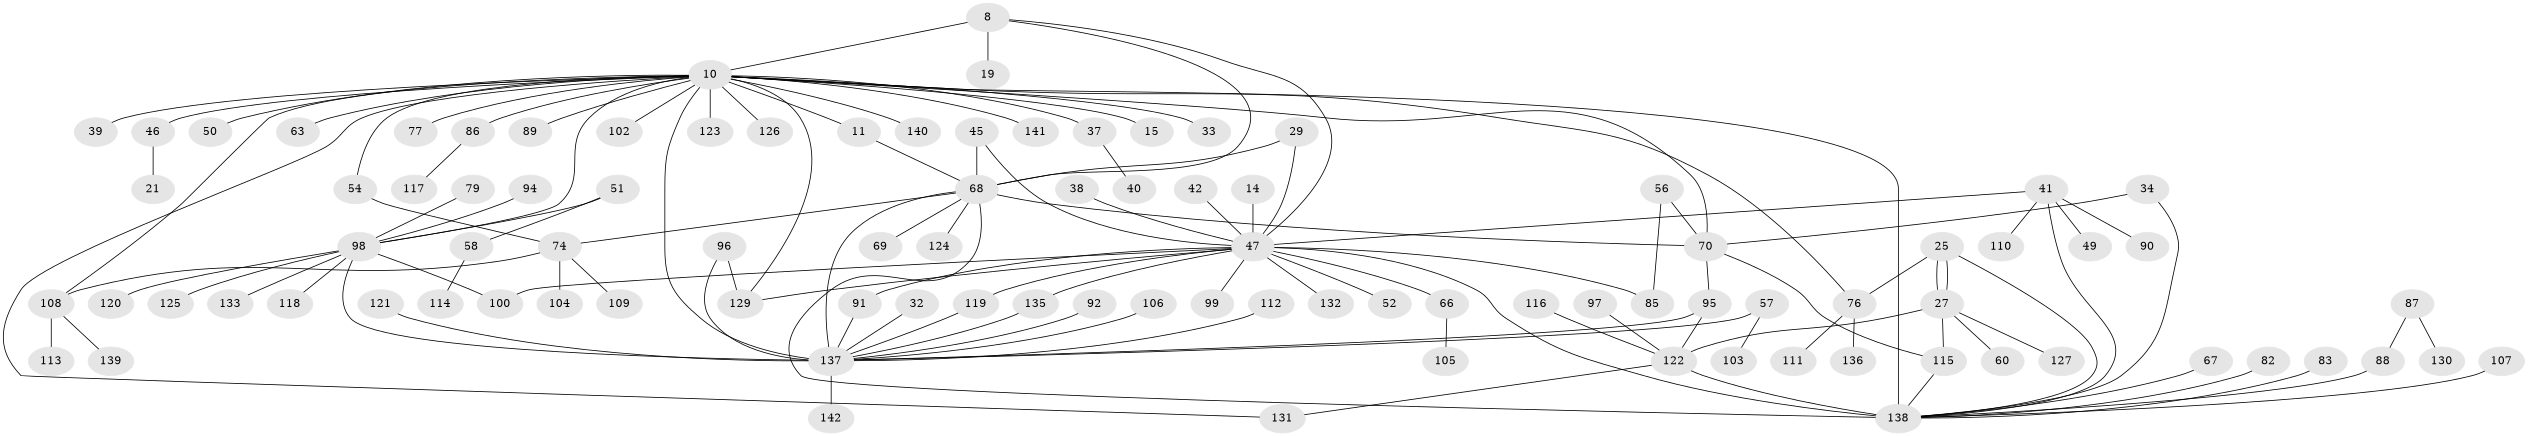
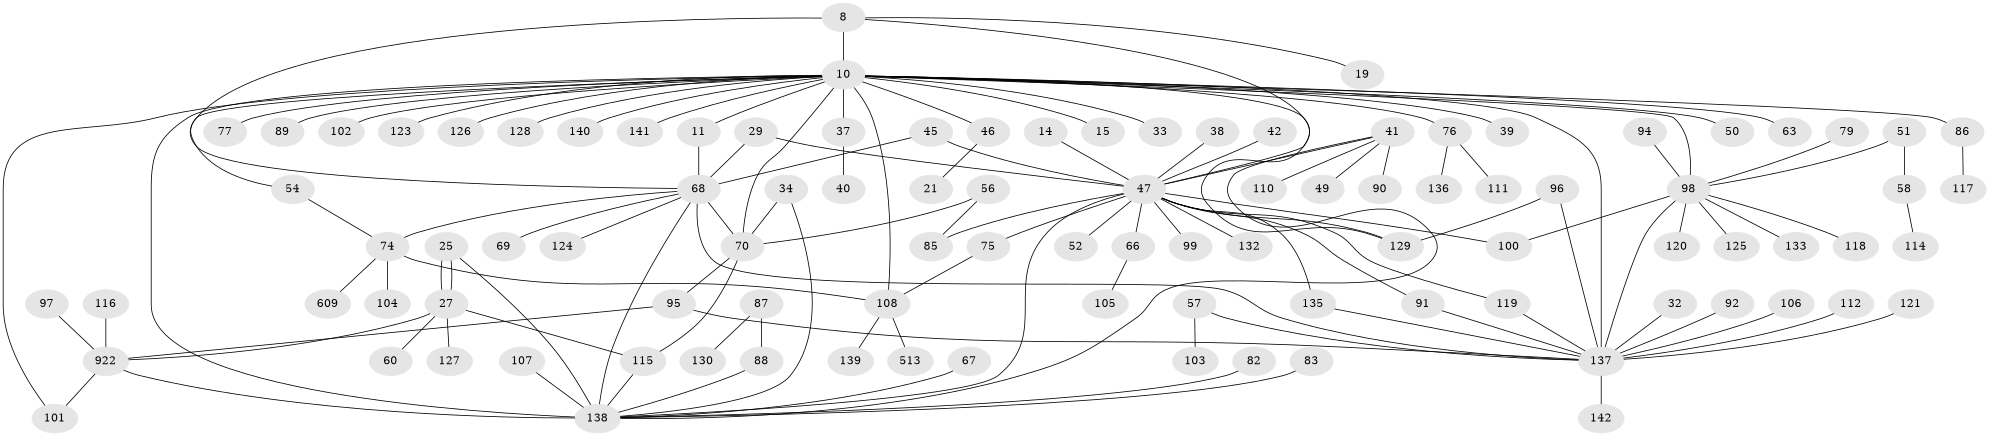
  graph {
    node [color=gray90 style=filled]
    8 [super="+1"]
    10 [super="+3+2"]
    19
    47 [super="+6"]
    68 [super="+18+53"]
    11
    15
    33
    37
    39
    46 [super="+22"]
    50
    54 [super="+30"]
    63
    70 [super="+62+55"]
    76
    77
    86
    89
    98 [super="+73+81"]
    102
    108 [super="+93"]
    123
    126
+   128
    129 [super="+36+78"]
-   131
+   131 [label=101]
    137 [super="+134+101"]
    138 [super="+64+72+43"]
    140
    141
    52
    66
+   75
    85
    91 [super="+24"]
    99
    100
    119
    132
    135
    74
    69
    124
    40
    21
    115 [super="+84+48+31"]
    95 [super="+71"]
    111
    136
    117
    118
    120
    125
    133
-   113
+   113 [label=513]
    139
    142
    14
    25
    27
    60
-   122 [super="+80"]
+   122 [super="+80" label=922]
    127
    29
    32
    34
    38
    41 [super="+35"]
    49
    90
    110
    42
    45
    105
    51
    58
    114
    104
-   109
+   109 [label=609]
    56
    57
    103
    67
    79
    82
    83
    88 [super="+59"]
    87
    130
    92
    94
    96
    97
    106
    107
    112
    116
    121
    8 -- 10 [weight=2]
    8 -- 19
    8 -- 47
    8 -- 68
    10 -- 11
    10 -- 15
    10 -- 33
    10 -- 37
    10 -- 39
    10 -- 46
    10 -- 50
    10 -- 54
    10 -- 63
    10 -- 70 [weight=3]
    10 -- 76
    10 -- 77
    10 -- 86
    10 -- 89
    10 -- 98 [weight=2]
    10 -- 102 [weight=2]
    10 -- 108 [weight=3]
    10 -- 123 [weight=2]
    10 -- 126
+   10 -- 128
    10 -- 129 [weight=2]
    10 -- 131
    10 -- 137 [weight=7]
    10 -- 138 [weight=7]
    10 -- 140
    10 -- 141
    47 -- 129
    47 -- 138 [weight=2]
    47 -- 52
    47 -- 66
+   47 -- 75
    47 -- 85
    47 -- 91
    47 -- 99
    47 -- 100
    47 -- 119
    47 -- 132
    47 -- 135
    68 -- 70 [weight=2]
    68 -- 137
    68 -- 138
    68 -- 74
    68 -- 69
    68 -- 124
    11 -- 68
    37 -- 40
    46 -- 21
    54 -- 74
    70 -- 115
    70 -- 95
    76 -- 111
    76 -- 136
    86 -- 117
    98 -- 137 [weight=2]
    98 -- 100
    98 -- 118
    98 -- 120
    98 -- 125
    98 -- 133
    108 -- 113
    108 -- 139
    137 -- 142
    66 -- 105
+   75 -- 108
    91 -- 137
    119 -- 137
    135 -- 137
    74 -- 108
    74 -- 104
    74 -- 109
    115 -- 138
    95 -- 137
    95 -- 122
    14 -- 47
-   25 -- 76
    25 -- 138
    25 -- 27
    25 -- 27
    27 -- 115
    27 -- 60
    27 -- 122 [weight=2]
    27 -- 127
    122 -- 131
    122 -- 138
    29 -- 47
    29 -- 68
    32 -- 137
    34 -- 70
    34 -- 138
    38 -- 47
    41 -- 47
    41 -- 138
    41 -- 49
    41 -- 90
    41 -- 110
    42 -- 47
    45 -- 47
    45 -- 68
    51 -- 98
    51 -- 58
    58 -- 114
    56 -- 70
    56 -- 85
    57 -- 137
    57 -- 103
    67 -- 138 [weight=2]
    79 -- 98
    82 -- 138
    83 -- 138
    88 -- 138
    87 -- 88
    87 -- 130
    92 -- 137
    94 -- 98
    96 -- 129
    96 -- 137
    97 -- 122
    106 -- 137
    107 -- 138
    112 -- 137
    116 -- 122
    121 -- 137
  }
